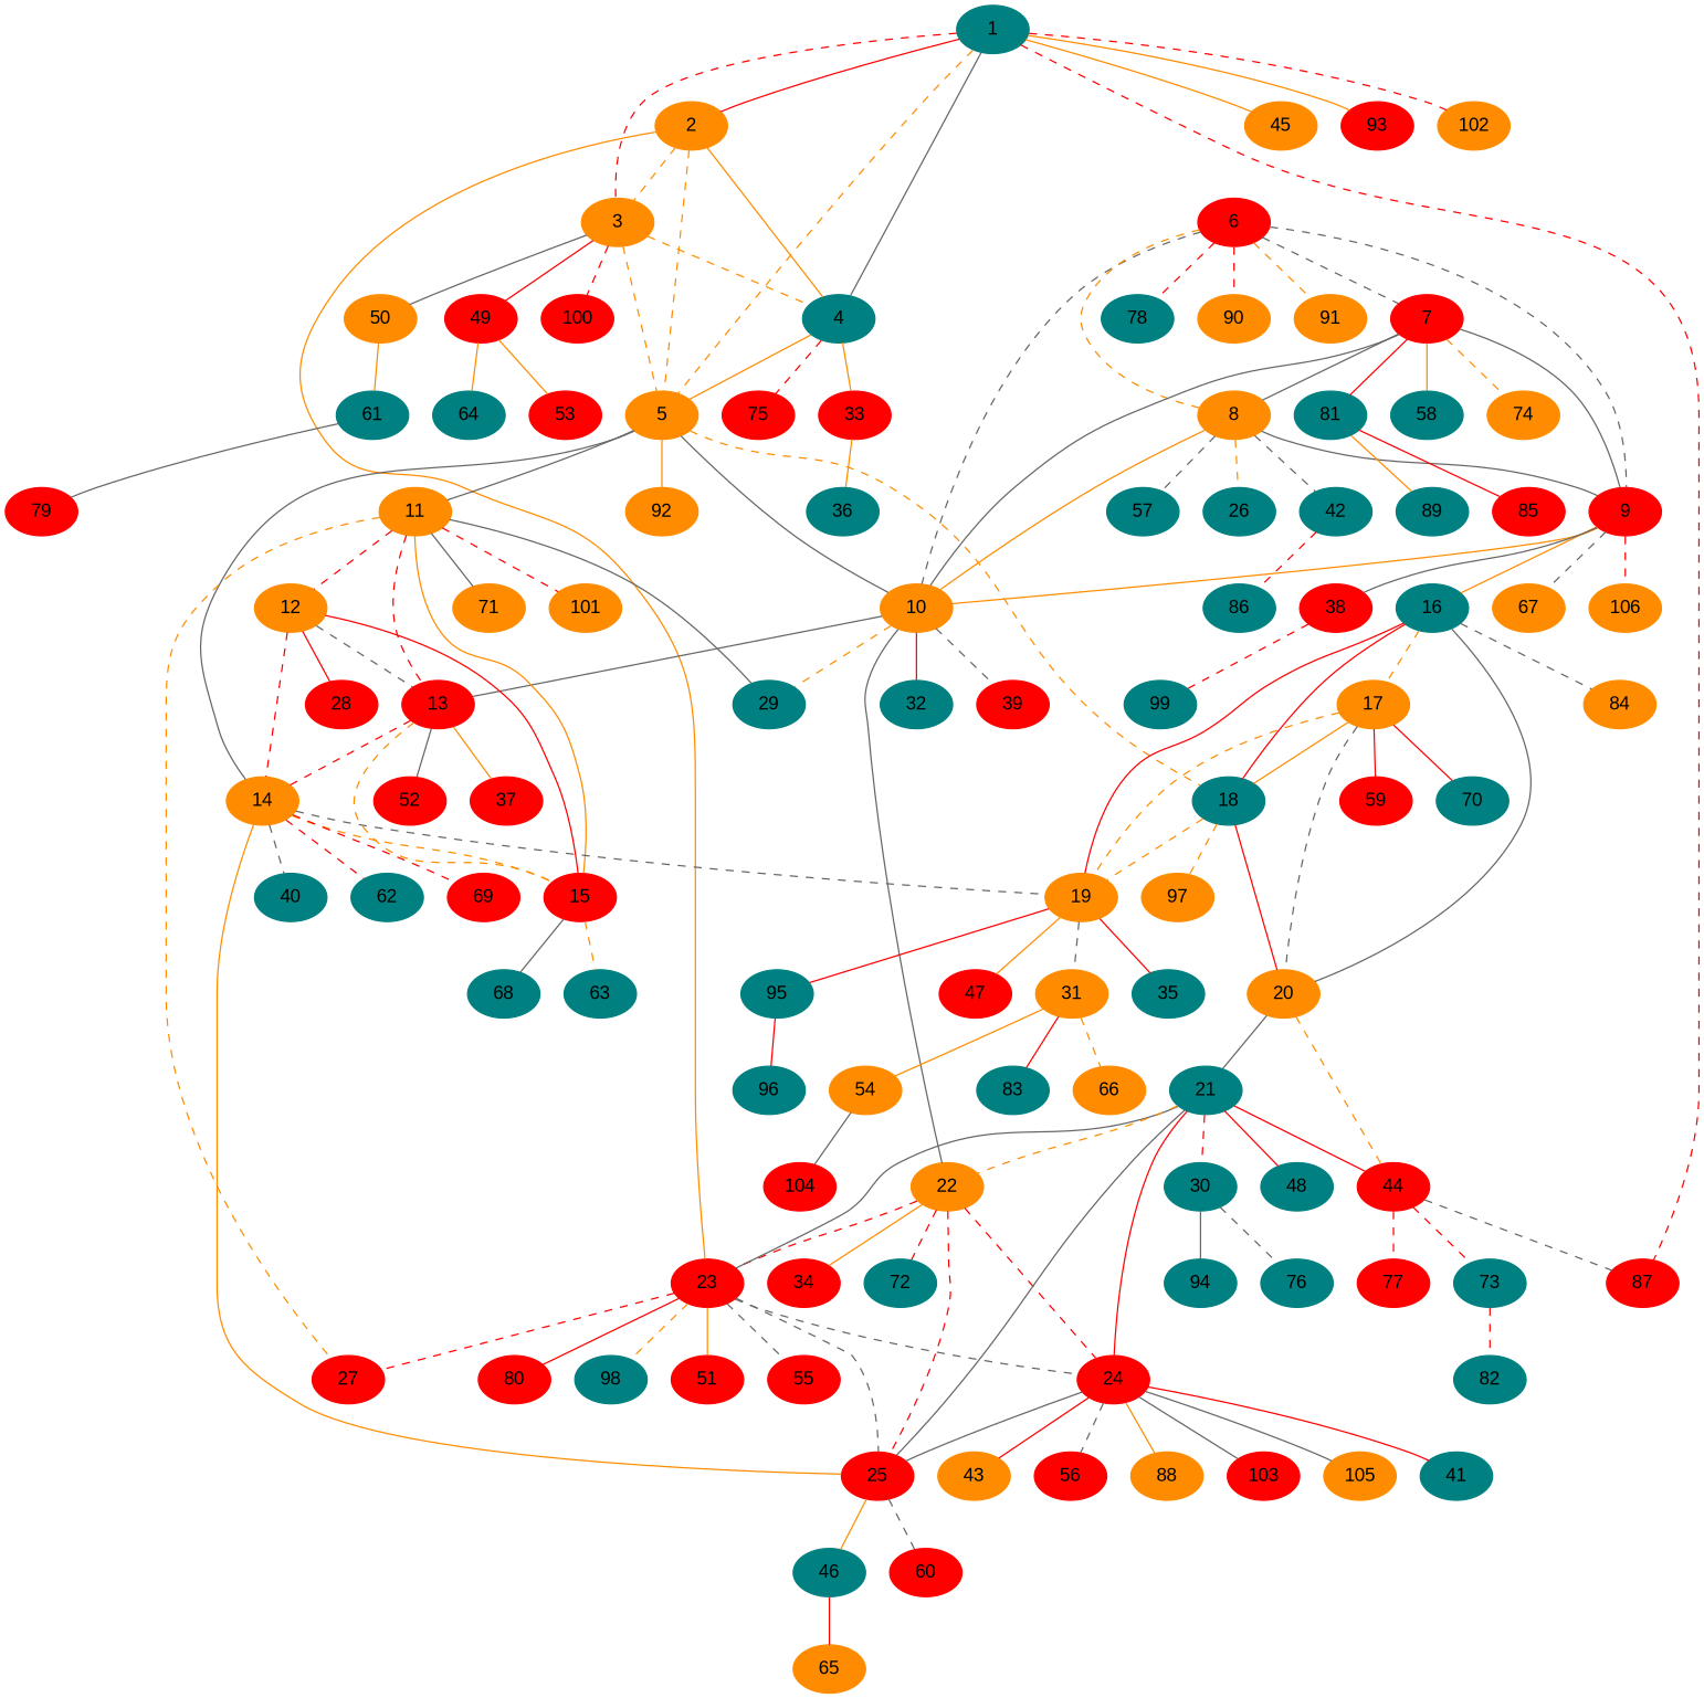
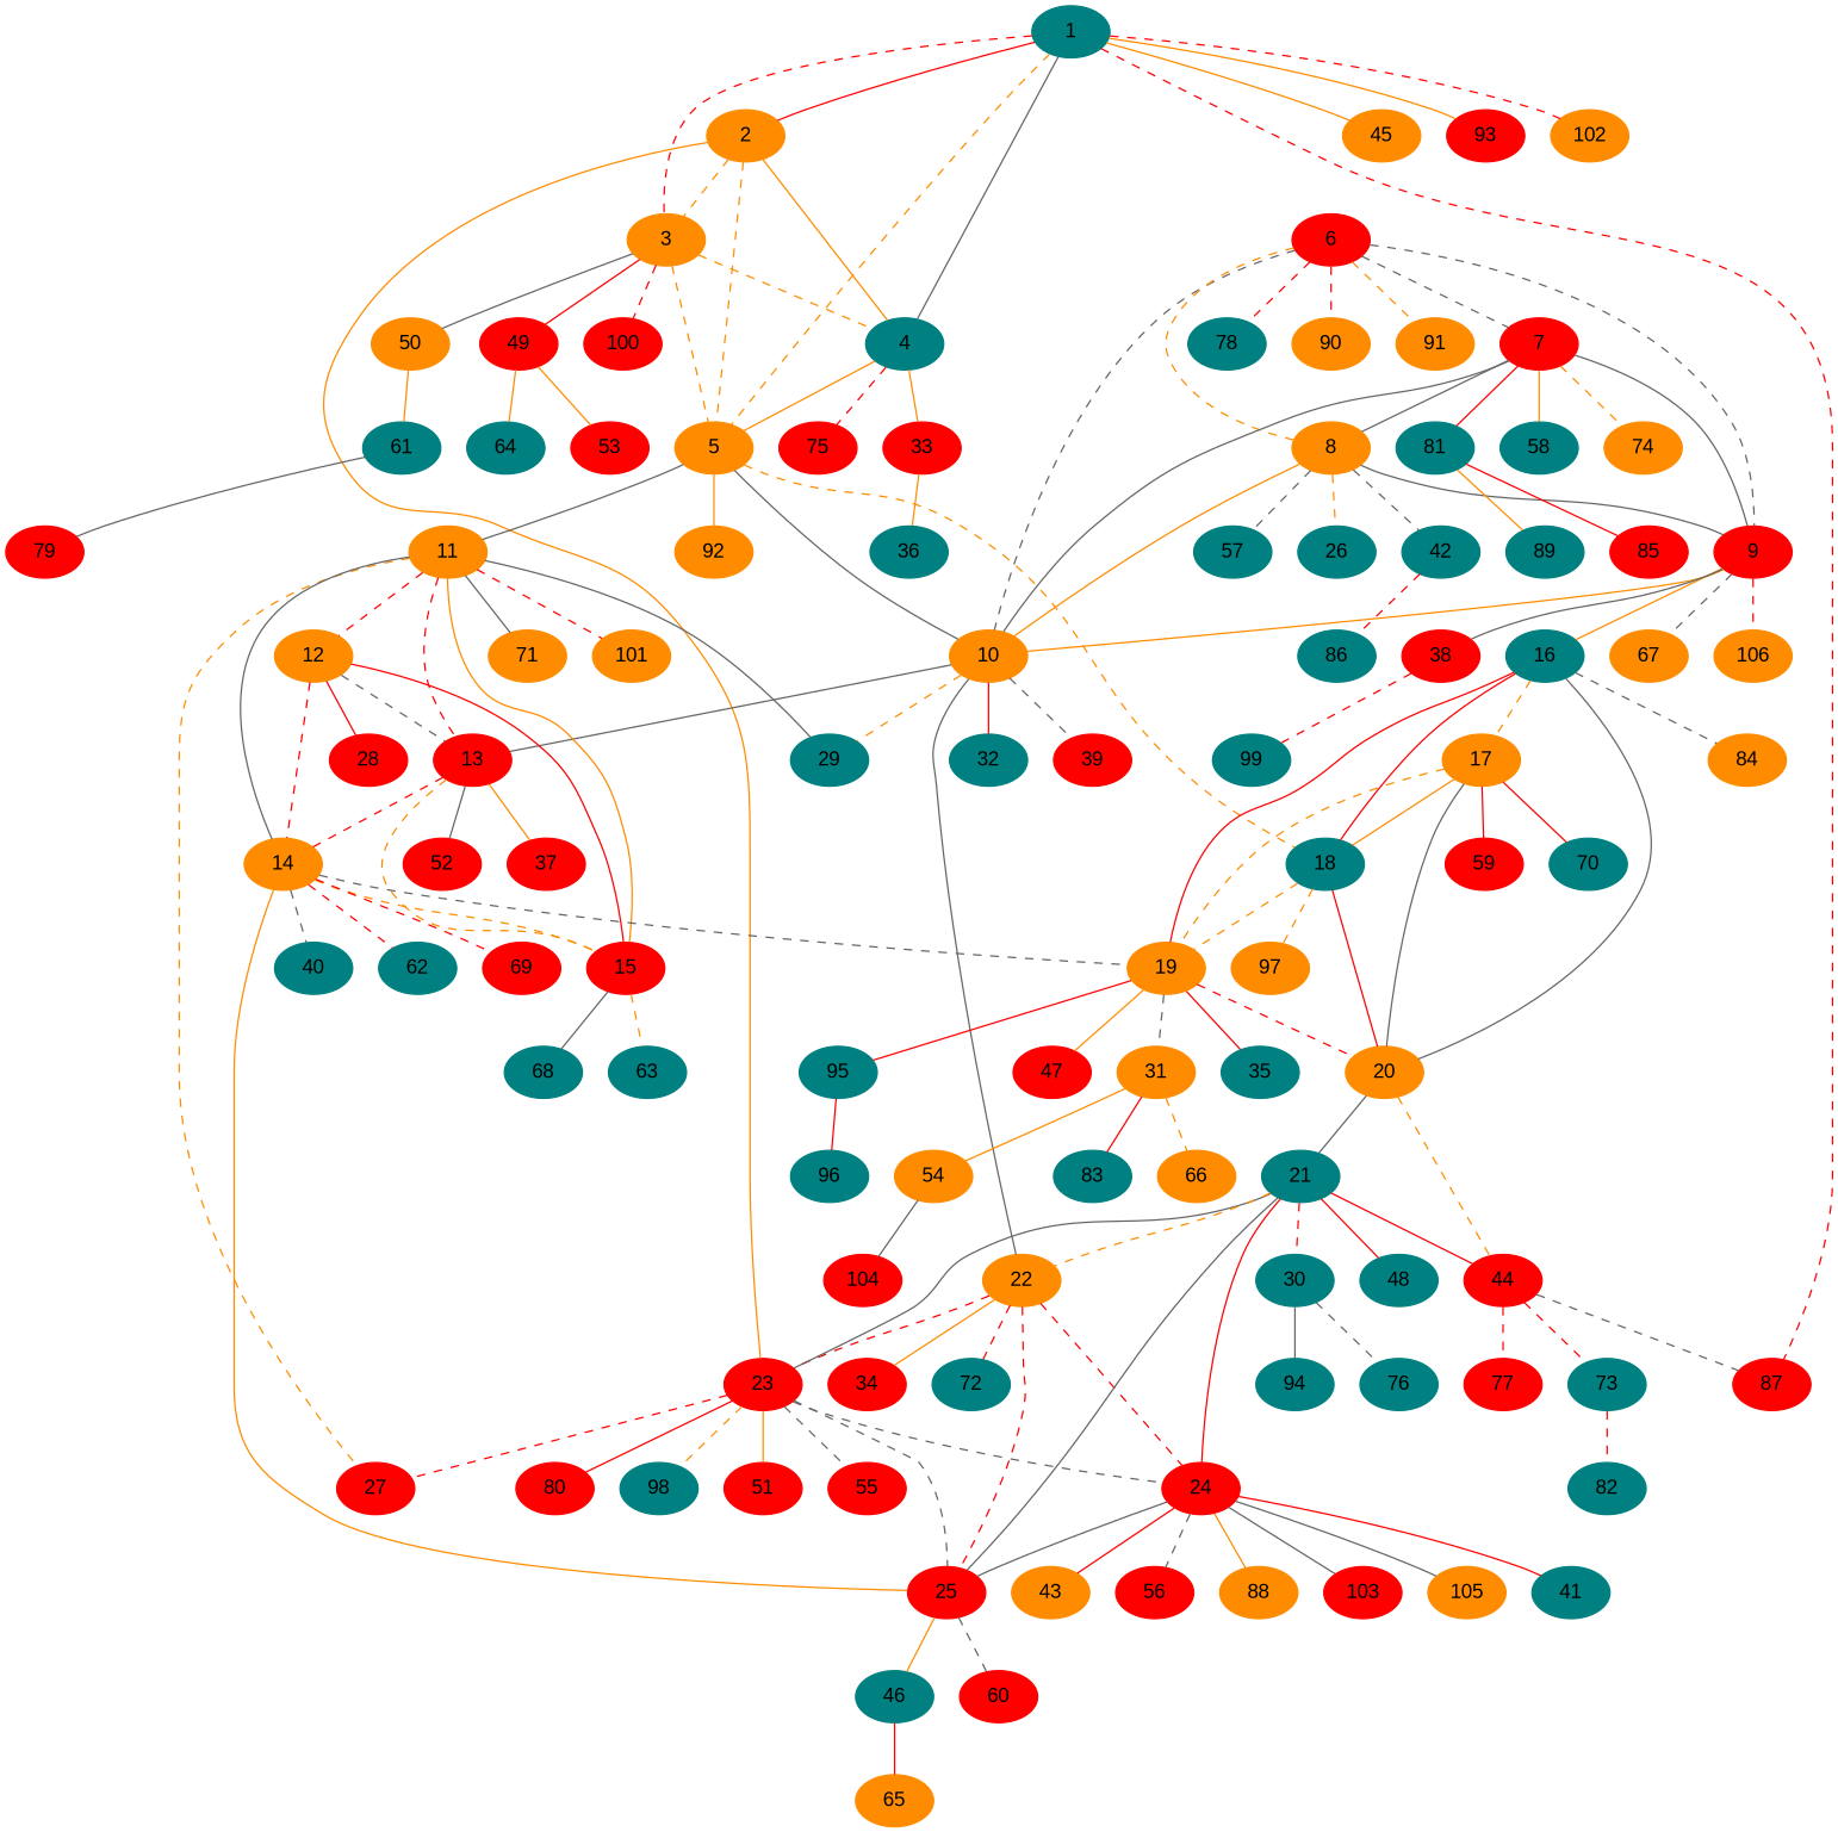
  graph {
    fontname="Liberation Sans"
    node [color=teal fontname="Liberation Sans" style=filled]
    edge [color=red fontname="Liberation Sans" style=solid]
    2 [color=darkorange]
    1
    3 [color=darkorange]
    4
    5 [color=darkorange]
    45 [color=darkorange]
    87 [color=red]
    93 [color=red]
    102 [color=darkorange]
    23 [color=red]
    49 [color=red]
    50 [color=darkorange]
    100 [color=red]
    33 [color=red]
    75 [color=red]
    10 [color=darkorange]
    11 [color=darkorange]
    18
    92 [color=darkorange]
    27 [color=red]
    25 [color=red]
    24 [color=red]
    51 [color=red]
    55 [color=red]
    80 [color=red]
    98
    53 [color=red]
    64
    61
    36
    13 [color=red]
    22 [color=darkorange]
    29
    32
    39 [color=red]
    12 [color=darkorange]
    14 [color=darkorange]
    15 [color=red]
    71 [color=darkorange]
    101 [color=darkorange]
    19 [color=darkorange]
    20 [color=darkorange]
    97 [color=darkorange]
    6 [color=red]
    7 [color=red]
    8 [color=darkorange]
    9 [color=red]
    78
    90 [color=darkorange]
    91 [color=darkorange]
    58
    74 [color=darkorange]
    81
    26
    42
    57
    16
    38 [color=red]
    67 [color=darkorange]
    106 [color=darkorange]
    85 [color=red]
    89
    86
    17 [color=darkorange]
    84 [color=darkorange]
    99
    37 [color=red]
    52 [color=red]
    34 [color=red]
    72
    28 [color=red]
    40
    62
    69 [color=red]
    63
    68
    31 [color=darkorange]
    35
    47 [color=red]
    95
    46
    60 [color=red]
    59 [color=red]
    70
    21
    44 [color=red]
    54 [color=darkorange]
    66 [color=darkorange]
    83
    96
    30
    48
    73
    77 [color=red]
    41
    43 [color=darkorange]
    56 [color=red]
    88 [color=darkorange]
    103 [color=red]
    105 [color=darkorange]
    76
    94
    65 [color=darkorange]
    104 [color=red]
    82
    79 [color=red]
    2 -- 3 [color=darkorange style=dashed]
    2 -- 4 [color=darkorange]
    2 -- 5 [color=darkorange style=dashed]
    2 -- 23 [color=darkorange]
    1 -- 2
    1 -- 3 [style=dashed]
    1 -- 4 [color=gray40]
    1 -- 5 [color=darkorange style=dashed]
    1 -- 45 [color=darkorange]
    1 -- 87 [style=dashed]
    1 -- 93 [color=darkorange]
    1 -- 102 [style=dashed]
    3 -- 4 [color=darkorange style=dashed]
    3 -- 5 [color=darkorange style=dashed]
    3 -- 49
    3 -- 50 [color=gray40]
    3 -- 100 [style=dashed]
    4 -- 5 [color=darkorange]
    4 -- 33 [color=darkorange]
    4 -- 75 [style=dashed]
    5 -- 10 [color=gray40]
    5 -- 11 [color=gray40]
    5 -- 18 [color=darkorange style=dashed]
    5 -- 92 [color=darkorange]
    23 -- 27 [style=dashed]
    23 -- 25 [color=gray40 style=dashed]
    23 -- 24 [color=gray40 style=dashed]
    23 -- 51 [color=darkorange]
    23 -- 55 [color=gray40 style=dashed]
    23 -- 80
    23 -- 98 [color=darkorange style=dashed]
    49 -- 53 [color=darkorange]
    49 -- 64 [color=darkorange]
    50 -- 61 [color=darkorange]
    33 -- 36 [color=darkorange]
    10 -- 13 [color=gray40]
    10 -- 22 [color=gray40]
    10 -- 29 [color=darkorange style=dashed]
    10 -- 32
    10 -- 39 [color=gray40 style=dashed]
    11 -- 27 [color=darkorange style=dashed]
    11 -- 13 [style=dashed]
    11 -- 29 [color=gray40]
    11 -- 12 [style=dashed]
-   5 -- 14 [color=gray40]
+   11 -- 14 [color=gray40]
    11 -- 15 [color=darkorange]
    11 -- 71 [color=gray40]
    11 -- 101 [style=dashed]
    18 -- 19 [color=darkorange style=dashed]
    18 -- 20
    18 -- 97 [color=darkorange style=dashed]
    25 -- 46 [color=darkorange]
    25 -- 60 [color=gray40 style=dashed]
    24 -- 25 [color=gray40]
    24 -- 41
    24 -- 43
    24 -- 56 [color=gray40 style=dashed]
    24 -- 88 [color=darkorange]
    24 -- 103 [color=gray40]
    24 -- 105 [color=gray40]
    61 -- 79 [color=gray40]
    13 -- 14 [style=dashed]
    13 -- 15 [color=darkorange style=dashed]
    13 -- 37 [color=darkorange]
    13 -- 52 [color=gray40]
    22 -- 23 [style=dashed]
    22 -- 25 [style=dashed]
    22 -- 24 [style=dashed]
    22 -- 34 [color=darkorange]
    22 -- 72 [style=dashed]
    12 -- 13 [color=gray40 style=dashed]
    12 -- 14 [style=dashed]
    12 -- 15
    12 -- 28
    14 -- 25 [color=darkorange]
    14 -- 15 [color=darkorange style=dashed]
    14 -- 19 [color=gray40 style=dashed]
    14 -- 40 [color=gray40 style=dashed]
    14 -- 62 [style=dashed]
    14 -- 69 [style=dashed]
    15 -- 63 [color=darkorange style=dashed]
    15 -- 68 [color=gray40]
+   19 -- 20 [style=dashed]
    19 -- 31 [color=gray40 style=dashed]
    19 -- 35
    19 -- 47 [color=darkorange]
    19 -- 95
    20 -- 21 [color=gray40]
    20 -- 44 [color=darkorange style=dashed]
    6 -- 10 [color=gray40 style=dashed]
    6 -- 7 [color=gray40 style=dashed]
    6 -- 8 [color=darkorange style=dashed]
    6 -- 9 [color=gray40 style=dashed]
    6 -- 78 [style=dashed]
    6 -- 90 [style=dashed]
    6 -- 91 [color=darkorange style=dashed]
    7 -- 10 [color=gray40]
    7 -- 8 [color=gray40]
    7 -- 9 [color=gray40]
    7 -- 58 [color=darkorange]
    7 -- 74 [color=darkorange style=dashed]
    7 -- 81
    8 -- 10 [color=darkorange]
    8 -- 9 [color=gray40]
    8 -- 26 [color=darkorange style=dashed]
    8 -- 42 [color=gray40 style=dashed]
    8 -- 57 [color=gray40 style=dashed]
    9 -- 10 [color=darkorange]
    9 -- 16 [color=darkorange]
    9 -- 38 [color=gray40]
    9 -- 67 [color=gray40 style=dashed]
    9 -- 106 [style=dashed]
    81 -- 85
    81 -- 89 [color=darkorange]
    42 -- 86 [style=dashed]
    16 -- 18
    16 -- 19
    16 -- 20 [color=gray40]
    16 -- 17 [color=darkorange style=dashed]
    16 -- 84 [color=gray40 style=dashed]
    38 -- 99 [style=dashed]
    17 -- 18 [color=darkorange]
    17 -- 19 [color=darkorange style=dashed]
-   17 -- 20 [color=gray40 style=dashed]
+   17 -- 20 [color=gray40]
    17 -- 59
    17 -- 70
    31 -- 54 [color=darkorange]
    31 -- 66 [color=darkorange style=dashed]
    31 -- 83
    95 -- 96
    46 -- 65
    21 -- 23 [color=gray40]
    21 -- 25 [color=gray40]
    21 -- 24
    21 -- 22 [color=darkorange style=dashed]
    21 -- 44
    21 -- 30 [style=dashed]
    21 -- 48
    44 -- 87 [color=gray40 style=dashed]
    44 -- 73 [style=dashed]
    44 -- 77 [style=dashed]
    54 -- 104 [color=gray40]
    30 -- 76 [color=gray40 style=dashed]
    30 -- 94 [color=gray40]
    73 -- 82 [style=dashed]
  }
